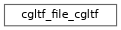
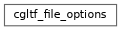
  digraph {
    rankdir=LR
-   n1 [color=grey40 fillcolor=white fontname=Helvetica fontsize=10 height=0.2 label=cgltf_file_cgltf shape=box style=filled width=0.4]
+   n1 [color=grey40 fillcolor=white fontname=Helvetica fontsize=10 height=0.2 label=cgltf_file_options shape=box style=filled width=0.4]
  }
